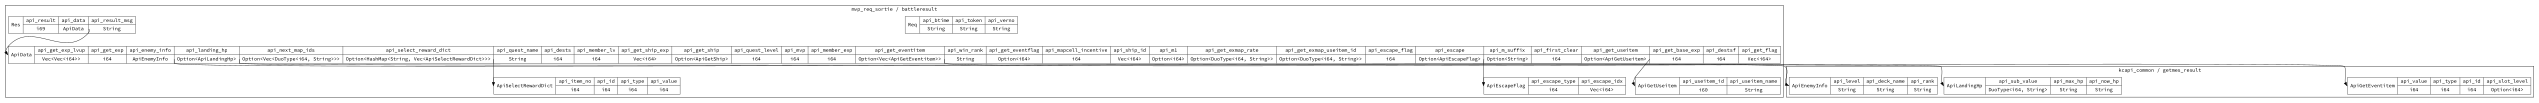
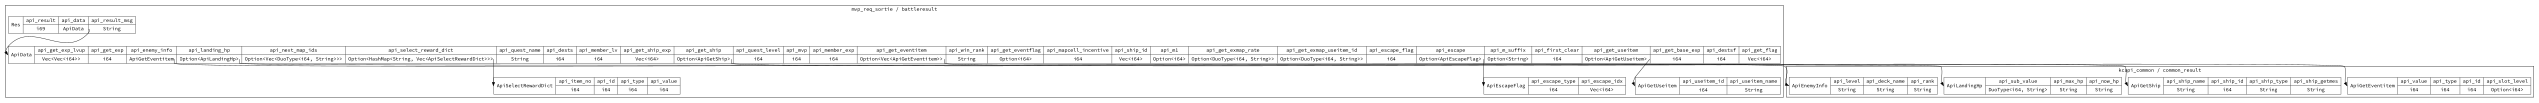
  digraph {
    fontname="Source Code Pro"
    rankdir=TB
    node [color=gray20 fontname="Source Code Pro" shape=record style=solid]
    edge [fontname="Source Code Pro"]
-   n1 [label="<ApiGetUseitem> ApiGetUseitem  | { api_useitem_id | <api_useitem_id> i60 } | { api_useitem_name | <api_useitem_name> String }"]
-   n2 [label="<ApiData> ApiData  | { api_get_exp_lvup | <api_get_exp_lvup> Vec\<Vec\<i64\>\> } | { api_get_exp | <api_get_exp> i64 } | { api_enemy_info | <api_enemy_info> ApiEnemyInfo } | { api_landing_hp | <api_landing_hp> Option\<ApiLandingHp\> } | { api_next_map_ids | <api_next_map_ids> Option\<Vec\<DuoType\<i64, String\>\>\> } | { api_select_reward_dict | <api_select_reward_dict> Option\<HashMap\<String, Vec\<ApiSelectRewardDict\>\>\> } | { api_quest_name | <api_quest_name> String } | { api_dests | <api_dests> i64 } | { api_member_lv | <api_member_lv> i64 } | { api_get_ship_exp | <api_get_ship_exp> Vec\<i64\> } | { api_get_ship | <api_get_ship> Option\<ApiGetShip\> } | { api_quest_level | <api_quest_level> i64 } | { api_mvp | <api_mvp> i64 } | { api_member_exp | <api_member_exp> i64 } | { api_get_eventitem | <api_get_eventitem> Option\<Vec\<ApiGetEventitem\>\> } | { api_win_rank | <api_win_rank> String } | { api_get_eventflag | <api_get_eventflag> Option\<i64\> } | { api_mapcell_incentive | <api_mapcell_incentive> i64 } | { api_ship_id | <api_ship_id> Vec\<i64\> } | { api_m1 | <api_m1> Option\<i64\> } | { api_get_exmap_rate | <api_get_exmap_rate> Option\<DuoType\<i64, String\>\> } | { api_get_exmap_useitem_id | <api_get_exmap_useitem_id> Option\<DuoType\<i64, String\>\> } | { api_escape_flag | <api_escape_flag> i64 } | { api_escape | <api_escape> Option\<ApiEscapeFlag\> } | { api_m_suffix | <api_m_suffix> Option\<String\> } | { api_first_clear | <api_first_clear> i64 } | { api_get_useitem | <api_get_useitem> Option\<ApiGetUseitem\> } | { api_get_base_exp | <api_get_base_exp> i64 } | { api_destsf | <api_destsf> i64 } | { api_get_flag | <api_get_flag> Vec\<i64\> }"]
+   n1 [label="<ApiGetUseitem> ApiGetUseitem  | { api_useitem_id | <api_useitem_id> i64 } | { api_useitem_name | <api_useitem_name> String }"]
+   n2 [label="<ApiData> ApiData  | { api_get_exp_lvup | <api_get_exp_lvup> Vec\<Vec\<i64\>\> } | { api_get_exp | <api_get_exp> i64 } | { api_enemy_info | <api_enemy_info> ApiGetEventitem } | { api_landing_hp | <api_landing_hp> Option\<ApiLandingHp\> } | { api_next_map_ids | <api_next_map_ids> Option\<Vec\<DuoType\<i64, String\>\>\> } | { api_select_reward_dict | <api_select_reward_dict> Option\<HashMap\<String, Vec\<ApiSelectRewardDict\>\>\> } | { api_quest_name | <api_quest_name> String } | { api_dests | <api_dests> i64 } | { api_member_lv | <api_member_lv> i64 } | { api_get_ship_exp | <api_get_ship_exp> Vec\<i64\> } | { api_get_ship | <api_get_ship> Option\<ApiGetShip\> } | { api_quest_level | <api_quest_level> i64 } | { api_mvp | <api_mvp> i64 } | { api_member_exp | <api_member_exp> i64 } | { api_get_eventitem | <api_get_eventitem> Option\<Vec\<ApiGetEventitem\>\> } | { api_win_rank | <api_win_rank> String } | { api_get_eventflag | <api_get_eventflag> Option\<i64\> } | { api_mapcell_incentive | <api_mapcell_incentive> i64 } | { api_ship_id | <api_ship_id> Vec\<i64\> } | { api_m1 | <api_m1> Option\<i64\> } | { api_get_exmap_rate | <api_get_exmap_rate> Option\<DuoType\<i64, String\>\> } | { api_get_exmap_useitem_id | <api_get_exmap_useitem_id> Option\<DuoType\<i64, String\>\> } | { api_escape_flag | <api_escape_flag> i64 } | { api_escape | <api_escape> Option\<ApiEscapeFlag\> } | { api_m_suffix | <api_m_suffix> Option\<String\> } | { api_first_clear | <api_first_clear> i64 } | { api_get_useitem | <api_get_useitem> Option\<ApiGetUseitem\> } | { api_get_base_exp | <api_get_base_exp> i64 } | { api_destsf | <api_destsf> i64 } | { api_get_flag | <api_get_flag> Vec\<i64\> }"]
    n3 [label="<ApiSelectRewardDict> ApiSelectRewardDict  | { api_item_no | <api_item_no> i64 } | { api_id | <api_id> i64 } | { api_type | <api_type> i64 } | { api_value | <api_value> i64 }"]
    n4 [label="<ApiEscapeFlag> ApiEscapeFlag  | { api_escape_type | <api_escape_type> i64 } | { api_escape_idx | <api_escape_idx> Vec\<i64\> }"]
-   n5 [label="<Req> Req  | { api_btime | <api_btime> String } | { api_token | <api_token> String } | { api_verno | <api_verno> String }"]
    n6 [label="<Res> Res  | { api_result | <api_result> i69 } | { api_data | <api_data> ApiData } | { api_result_msg | <api_result_msg> String }"]
    n7 [label="<ApiEnemyInfo> ApiEnemyInfo  | { api_level | <api_level> String } | { api_deck_name | <api_deck_name> String } | { api_rank | <api_rank> String }"]
    n8 [label="<ApiLandingHp> ApiLandingHp  | { api_sub_value | <api_sub_value> DuoType\<i64, String\> } | { api_max_hp | <api_max_hp> String } | { api_now_hp | <api_now_hp> String }"]
+   n9 [label="<ApiGetShip> ApiGetShip  | { api_ship_name | <api_ship_name> String } | { api_ship_id | <api_ship_id> i64 } | { api_ship_type | <api_ship_type> String } | { api_ship_getmes | <api_ship_getmes> String }"]
    n10 [label="<ApiGetEventitem> ApiGetEventitem  | { api_value | <api_value> i64 } | { api_type | <api_type> i64 } | { api_id | <api_id> i64 } | { api_slot_level | <api_slot_level> Option\<i64\> }"]
    subgraph cluster_1 {
      label="mvp_req_sortie / battleresult"
      n1
      n2
      n3
      n4
-     n5
      n6
    }
    subgraph cluster_2 {
-     label="kcapi_common / getmes_result"
+     label="kcapi_common / common_result"
      n7
      n8
+     n9
      n10
    }
    n2 -> n1 [headport="ApiGetUseitem:w" tailport="api_get_useitem:e"]
    n2 -> n3 [headport="ApiSelectRewardDict:w" tailport="api_select_reward_dict:e"]
    n2 -> n4 [headport="ApiEscapeFlag:w" tailport="api_escape:e"]
    n2 -> n7 [headport="ApiEnemyInfo:w" tailport="api_enemy_info:e"]
    n2 -> n8 [headport="ApiLandingHp:w" tailport="api_landing_hp:e"]
+   n2 -> n9 [headport="ApiGetShip:w" tailport="api_get_ship:e"]
    n2 -> n10 [headport="ApiGetEventitem:w" tailport="api_get_eventitem:e"]
    n6 -> n2 [headport="ApiData:w" tailport="api_data:e"]
  }
